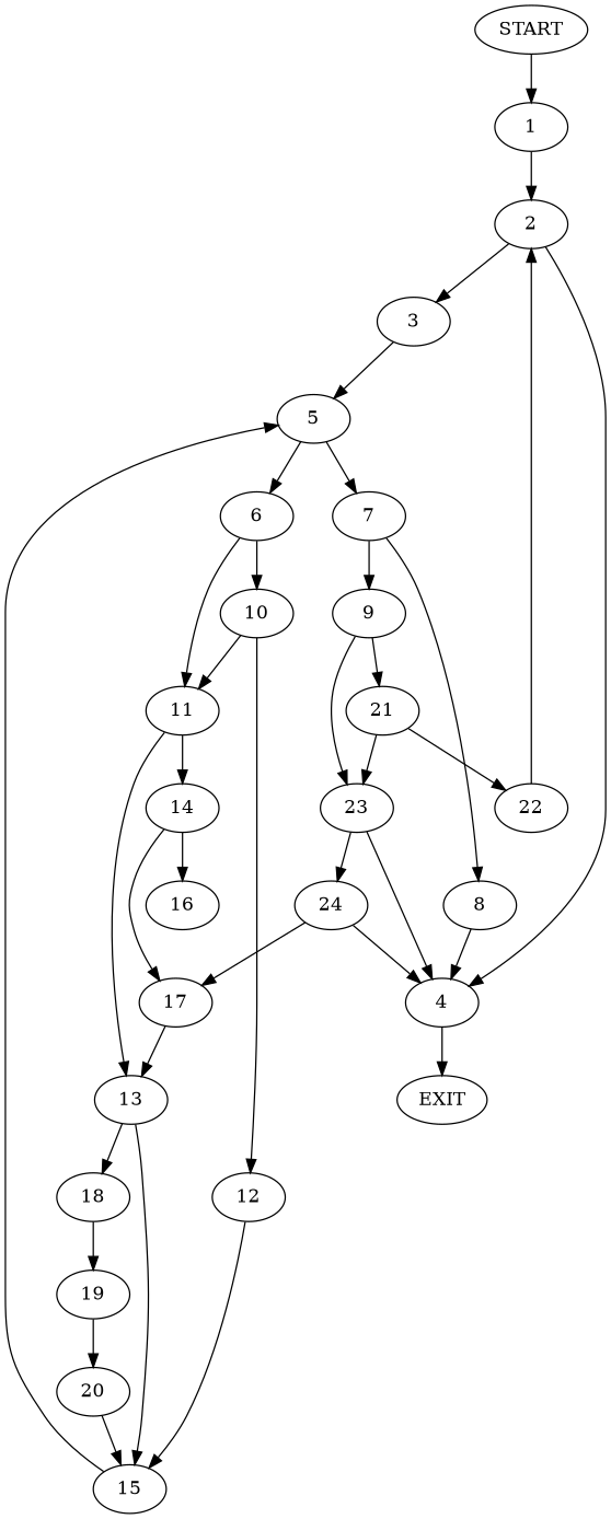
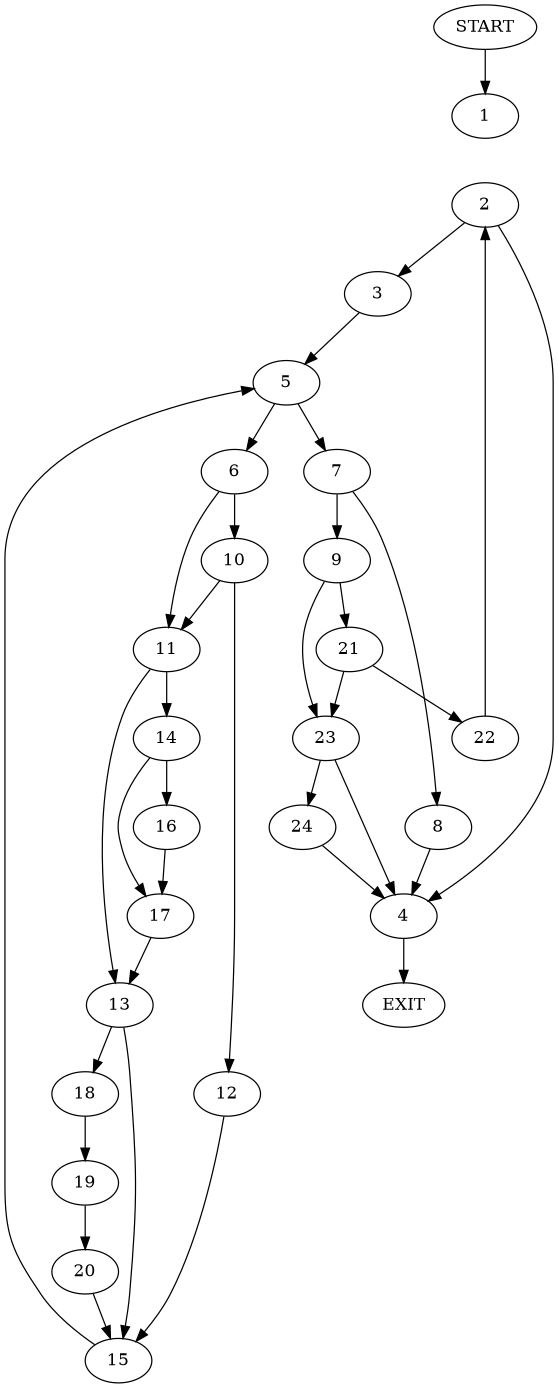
  digraph {
    n1 [label=START]
    1
    2
    n4 [label=EXIT]
    3
    4
    5
    6
    7
    10
    11
    8
    9
    12
    13
    14
    21
    23
    22
    15
    18
    16
    17
    19
    20
    24
    n1 -> 1
-   1 -> 2
    2 -> 3
    2 -> 4
    3 -> 5
    4 -> n4
    5 -> 6
    5 -> 7
    6 -> 10
    6 -> 11
    7 -> 8
    7 -> 9
    10 -> 11
    10 -> 12
    11 -> 13
    11 -> 14
    8 -> 4
    9 -> 21
    9 -> 23
    12 -> 15
    13 -> 15
    13 -> 18
    14 -> 16
    14 -> 17
    21 -> 23
    21 -> 22
    23 -> 4
    23 -> 24
    22 -> 2
    15 -> 5
    18 -> 19
-   24 -> 17
+   16 -> 17
    17 -> 13
    19 -> 20
    20 -> 15
    24 -> 4
  }
